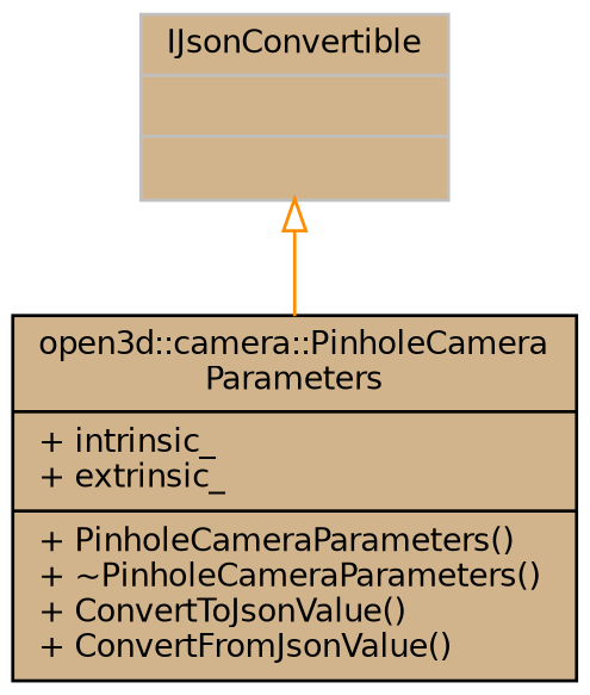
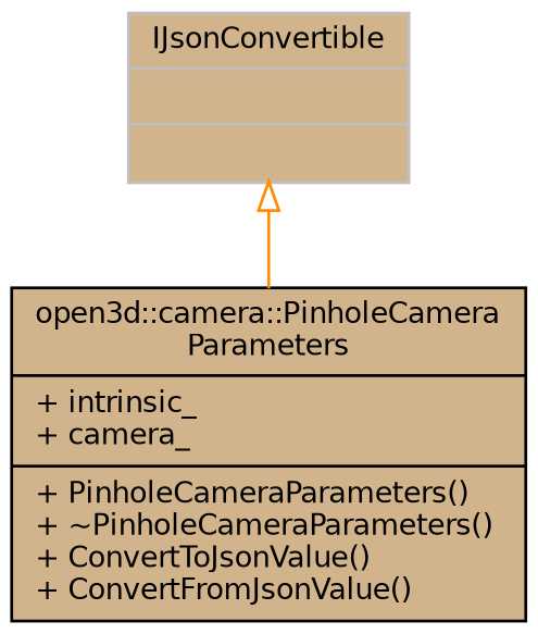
  digraph {
    node [fillcolor=tan fontname=Helvetica fontsize=10 shape=record style=filled]
-   n1 [color=black fontcolor=black height=0.2 label="{open3d::camera::PinholeCamera\lParameters\n|+ intrinsic_\l+ extrinsic_\l|+ PinholeCameraParameters()\l+ ~PinholeCameraParameters()\l+ ConvertToJsonValue()\l+ ConvertFromJsonValue()\l}" width=0.4]
+   n1 [color=black fontcolor=black height=0.2 label="{open3d::camera::PinholeCamera\lParameters\n|+ intrinsic_\l+ camera_\l|+ PinholeCameraParameters()\l+ ~PinholeCameraParameters()\l+ ConvertToJsonValue()\l+ ConvertFromJsonValue()\l}" width=0.4]
    n2 [color=grey75 height=0.2 label="{IJsonConvertible\n||}" width=0.4]
    n2 -> n1 [arrowtail=onormal color=darkorange dir=back fontname=Helvetica fontsize=10 labelfontname=Helvetica labelfontsize=10 style=solid]
  }
